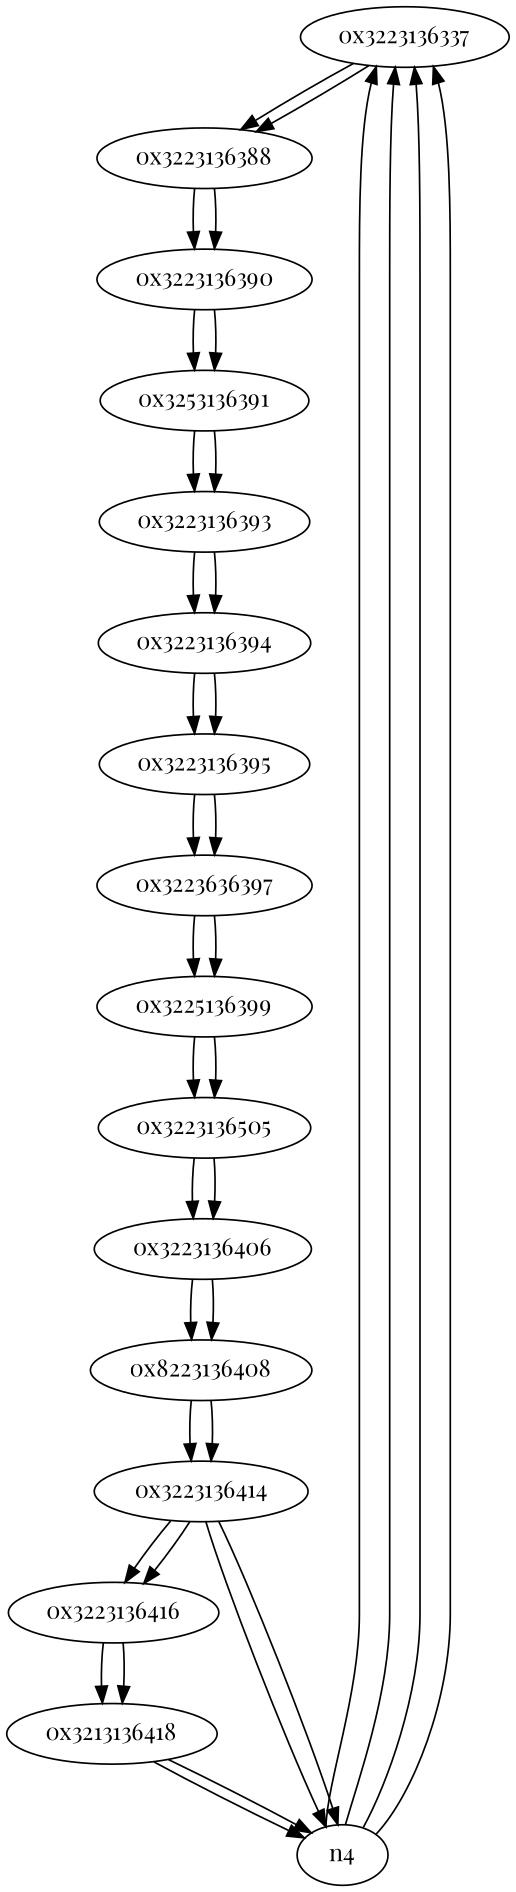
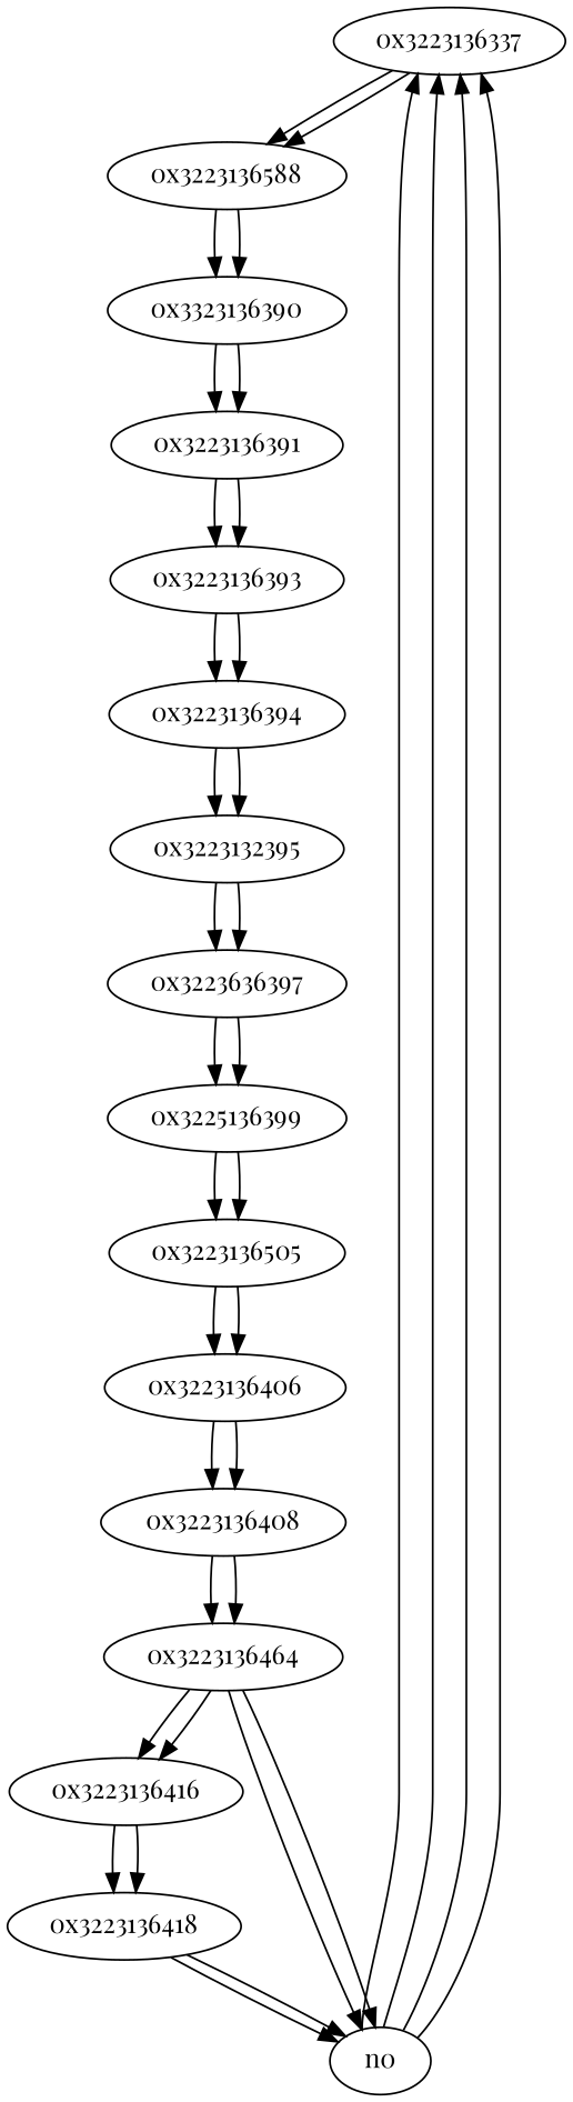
  digraph {
    fontname="Playfair Display"
    node [fontname="Playfair Display"]
    edge [fontname="Playfair Display"]
    n1 [label="0x3223136337"]
-   n2 [label="0x3223136388"]
-   n3 [label="0x3223136390"]
-   n4 [label="0x3253136391"]
+   n2 [label="0x3223136588"]
+   n3 [label="0x3323136390"]
+   n4 [label="0x3223136391"]
    n5 [label="0x3223136393"]
    n6 [label="0x3223136394"]
-   n7 [label="0x3223136395"]
+   n7 [label="0x3223132395"]
    n8 [label="0x3223636397"]
    n9 [label="0x3225136399"]
    n10 [label="0x3223136505"]
    n11 [label="0x3223136406"]
-   n12 [label="0x8223136408"]
-   n13 [label="0x3223136414"]
+   n12 [label="0x3223136408"]
+   n13 [label="0x3223136464"]
    n14 [label="0x3223136416"]
-   n0 [label=n4]
-   n15 [label="0x3213136418"]
+   n0
+   n15 [label="0x3223136418"]
    n1 -> n2
    n1 -> n2
    n2 -> n3
    n2 -> n3
    n3 -> n4
    n3 -> n4
    n4 -> n5
    n4 -> n5
    n5 -> n6
    n5 -> n6
    n6 -> n7
    n6 -> n7
    n7 -> n8
    n7 -> n8
    n8 -> n9
    n8 -> n9
    n9 -> n10
    n9 -> n10
    n10 -> n11
    n10 -> n11
    n11 -> n12
    n11 -> n12
    n12 -> n13
    n12 -> n13
    n13 -> n14
    n13 -> n14
    n13 -> n0
    n13 -> n0
    n14 -> n15
    n14 -> n15
    n0 -> n1
    n0 -> n1
    n0 -> n1
    n0 -> n1
    n15 -> n0
    n15 -> n0
  }
